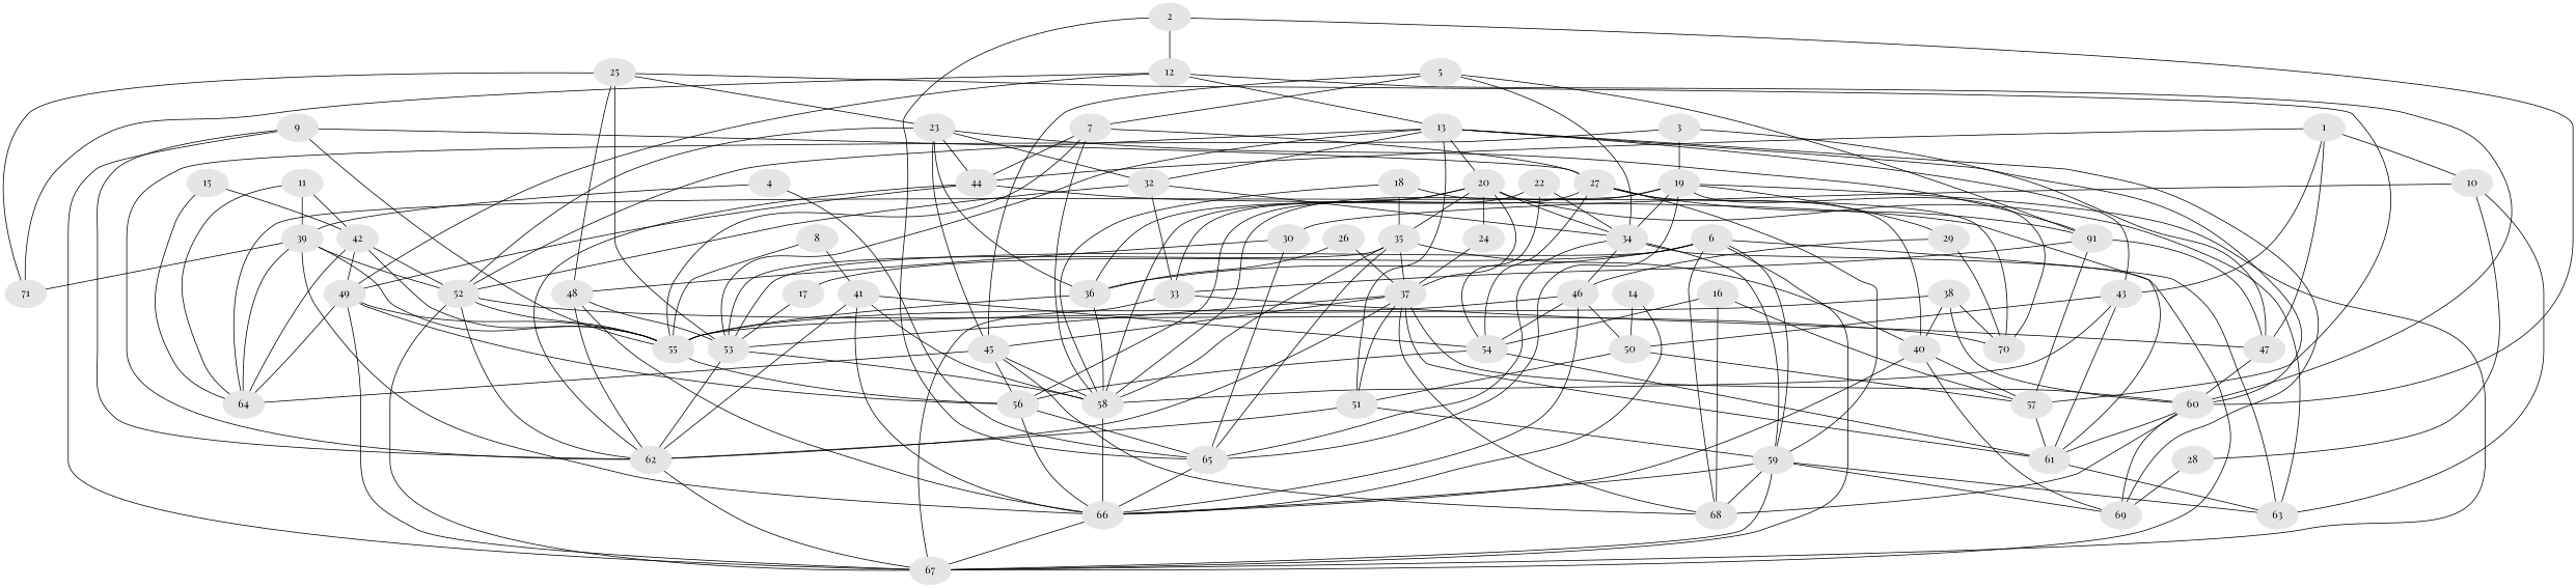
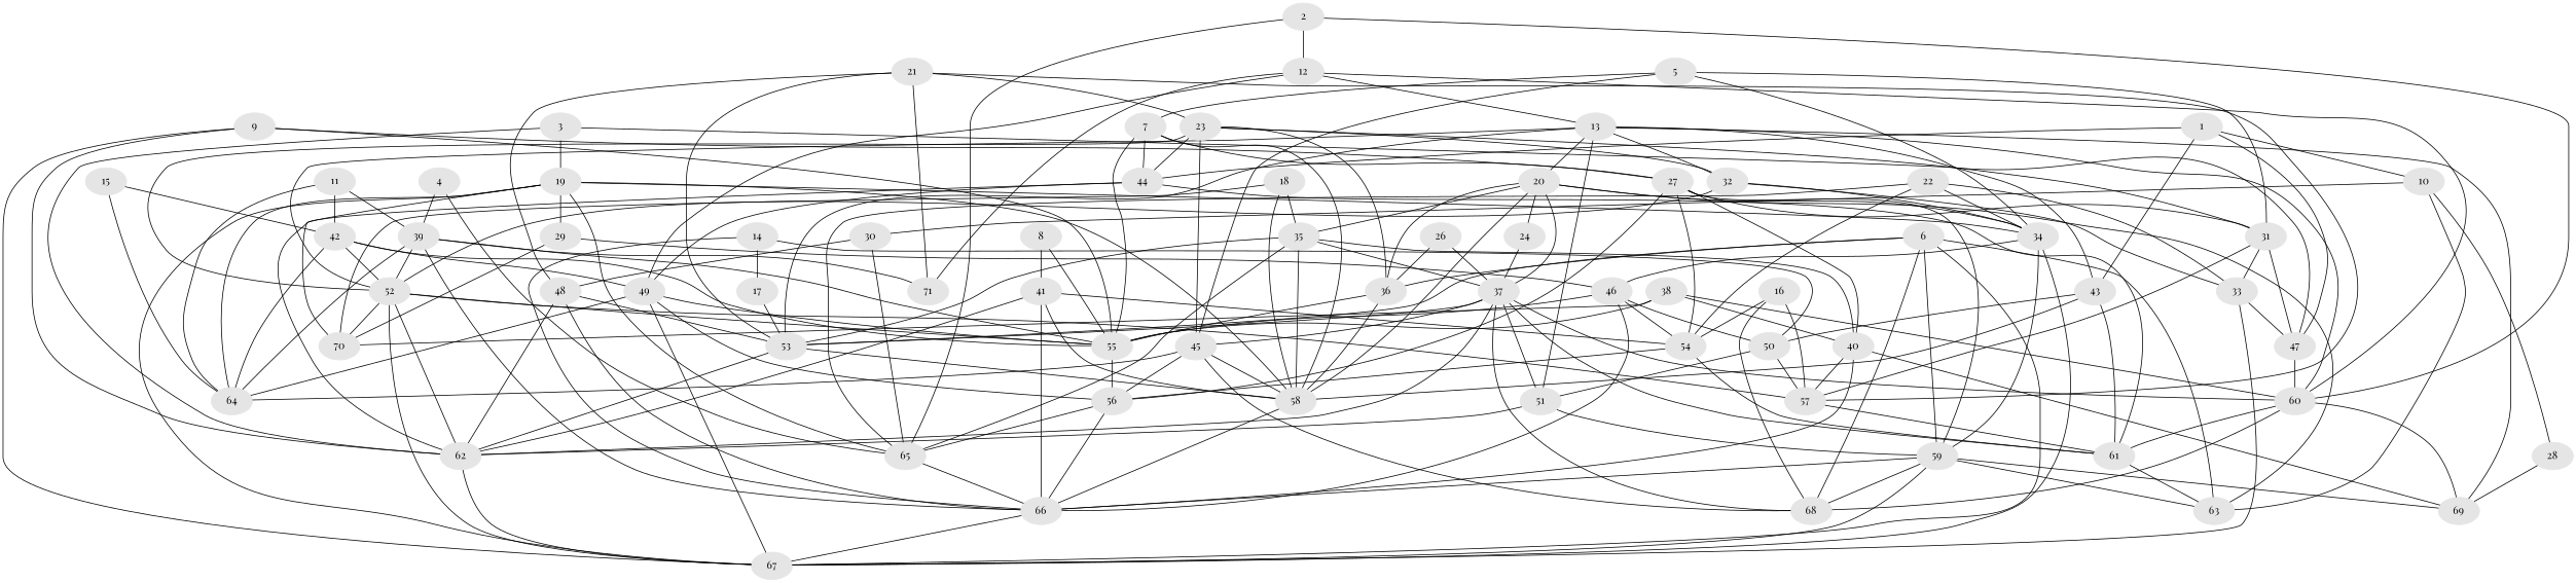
  graph {
    fontname="Playfair Display"
    node [color=gray90 fontname="Playfair Display" style=filled]
    edge [fontname="Playfair Display" weight=1.0]
    1
    10
    43
    44
    47
    63
    28
    30
    58
    50
    61
    62
    49
    2
    12
    60
    65
    13
    71
    68
    69
    66
    3
    19
    34
    67
    64
    70
    29
    4
    39
    55
    52
    5
    7
-   31 [label=91]
+   31
    45
    27
    57
    33
    59
    46
    56
    6
    17
    36
    53
    54
    40
    8
    41
    9
    48
    11
    42
    20
    32
    51
    35
    24
    37
    14
    15
    16
    18
-   21 [label=25]
+   21
    23
    22
    26
    38
    1 -- 10
    1 -- 43
    1 -- 44
    1 -- 47
    10 -- 63
    10 -- 28
    10 -- 30
    43 -- 58
    43 -- 50
    43 -- 61
    44 -- 61
    44 -- 62
    44 -- 49
    47 -- 60
    28 -- 69
    30 -- 65
    30 -- 48
    58 -- 66 [weight=2.0]
    50 -- 57
    50 -- 51
    61 -- 63
    62 -- 67
    49 -- 67
    49 -- 64
    49 -- 55
    49 -- 56
    2 -- 12
    2 -- 60
    2 -- 65
    12 -- 49
    12 -- 60
    12 -- 13
    12 -- 71
    60 -- 61
    60 -- 68
    60 -- 69
    65 -- 66
    13 -- 43
    13 -- 60
    13 -- 69
    13 -- 52
    13 -- 53
    13 -- 20
    13 -- 32
    13 -- 51
    66 -- 67
    3 -- 47
    3 -- 62
    3 -- 19
    19 -- 58
    19 -- 65
    19 -- 34
    19 -- 67
    19 -- 64
    19 -- 70
    19 -- 29
    34 -- 67
    34 -- 59
    34 -- 46
    29 -- 70
    29 -- 46
    4 -- 65
    4 -- 39
    39 -- 71
    39 -- 66
    39 -- 64
    39 -- 55
    39 -- 52
    55 -- 56
    52 -- 62
    52 -- 67
    52 -- 70
    52 -- 55
+   52 -- 57
    5 -- 34
    5 -- 7
    5 -- 31
    5 -- 45
    7 -- 44
    7 -- 58
    7 -- 55
    7 -- 27
    31 -- 47
    31 -- 57
    31 -- 33
    45 -- 58
    45 -- 68
    45 -- 64
    45 -- 56
    27 -- 31
    27 -- 59
    27 -- 56
    27 -- 54
    27 -- 40
    57 -- 61
    33 -- 47
    33 -- 67
    59 -- 63
    59 -- 68
    59 -- 69
    59 -- 66
    59 -- 67
    46 -- 50
    46 -- 66
    46 -- 55
    46 -- 54
    56 -- 65
    56 -- 66
    6 -- 63
    6 -- 68
    6 -- 67
    6 -- 59
-   6 -- 17
+   14 -- 17
    6 -- 36
    6 -- 53
    17 -- 53
    36 -- 58
    36 -- 55
    53 -- 58
    53 -- 62
    54 -- 61
    54 -- 56
    40 -- 69
    40 -- 66
    40 -- 57
    8 -- 55
    8 -- 41
    41 -- 58
    41 -- 62
    41 -- 66 [weight=2.0]
    41 -- 54
    9 -- 62
    9 -- 67
    9 -- 55
    9 -- 27
    48 -- 62
    48 -- 66
    48 -- 53
    11 -- 64
    11 -- 39
    11 -- 42
    42 -- 49
    42 -- 64
    42 -- 55 [weight=2.0]
    42 -- 52
    20 -- 63
    20 -- 58
    20 -- 34
    20 -- 36
    20 -- 35
    20 -- 24
    20 -- 37
    32 -- 34
    32 -- 52
    32 -- 33
    51 -- 62
    51 -- 59
    35 -- 58
    35 -- 65
    35 -- 53
    35 -- 40
    35 -- 37
    24 -- 37
    37 -- 61
    37 -- 62
    37 -- 60
    37 -- 68
    37 -- 45
    37 -- 53
    37 -- 51
    14 -- 50
    14 -- 66
    15 -- 64
    15 -- 42
    16 -- 68
    16 -- 57
    16 -- 54
    18 -- 58
    18 -- 70
    18 -- 35
    21 -- 71
    21 -- 57
    21 -- 53
    21 -- 48
    21 -- 23
    23 -- 44
    23 -- 52
    23 -- 31
    23 -- 45
    23 -- 36
    23 -- 32
-   34 -- 65
+   22 -- 65
    22 -- 34
    22 -- 33
    22 -- 54
    26 -- 36
    26 -- 37
    38 -- 60
    38 -- 70
    38 -- 55
    38 -- 40
  }
